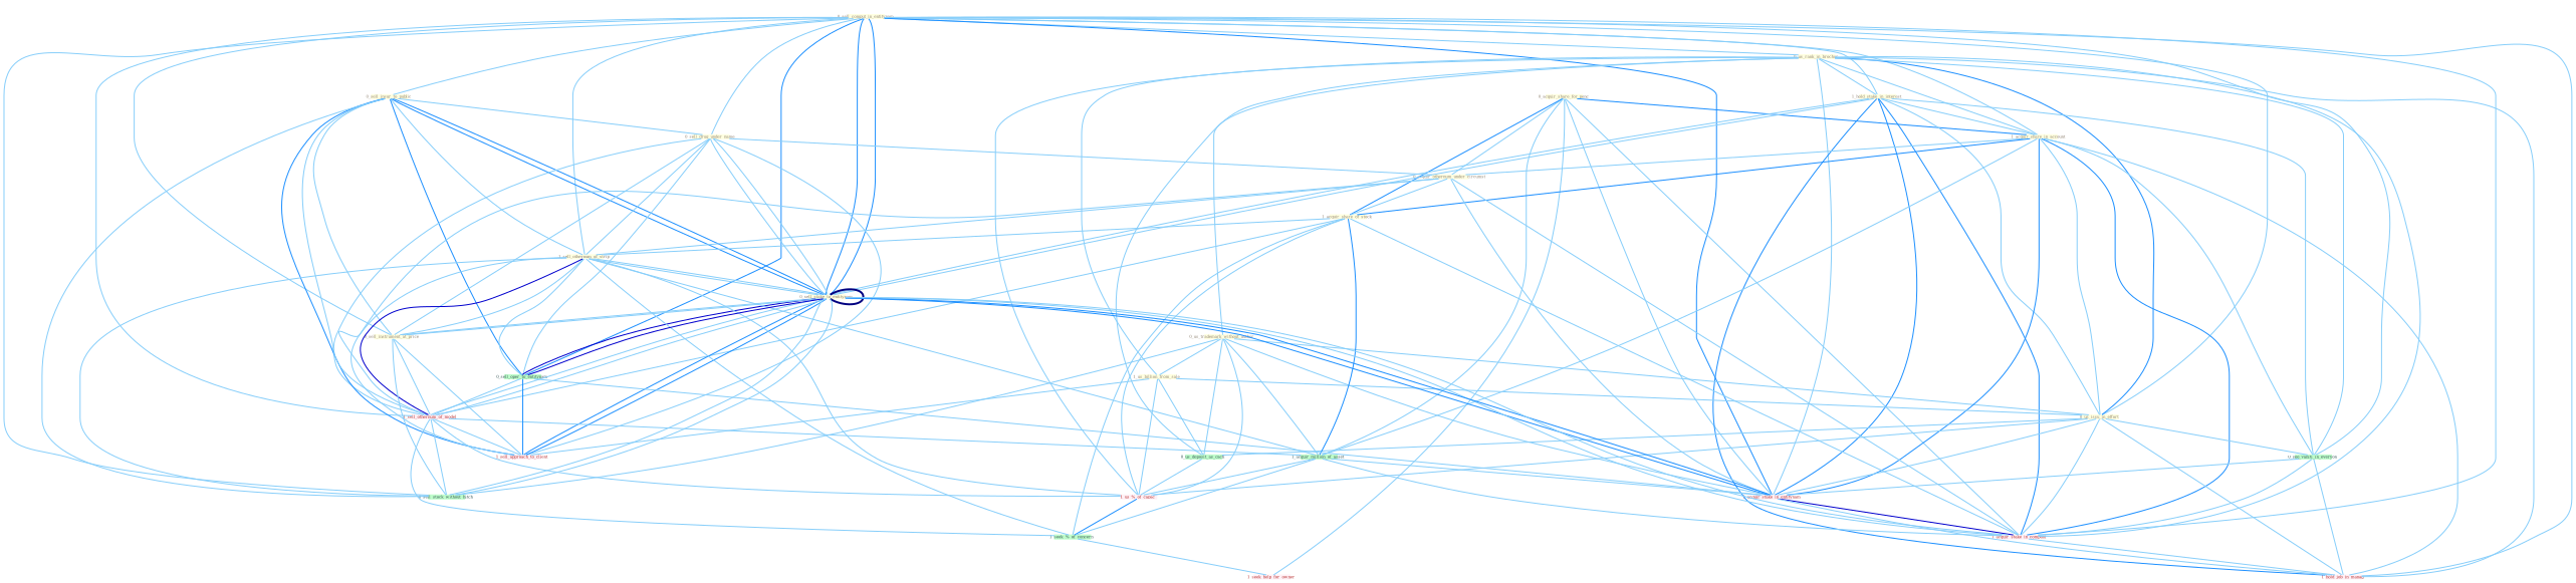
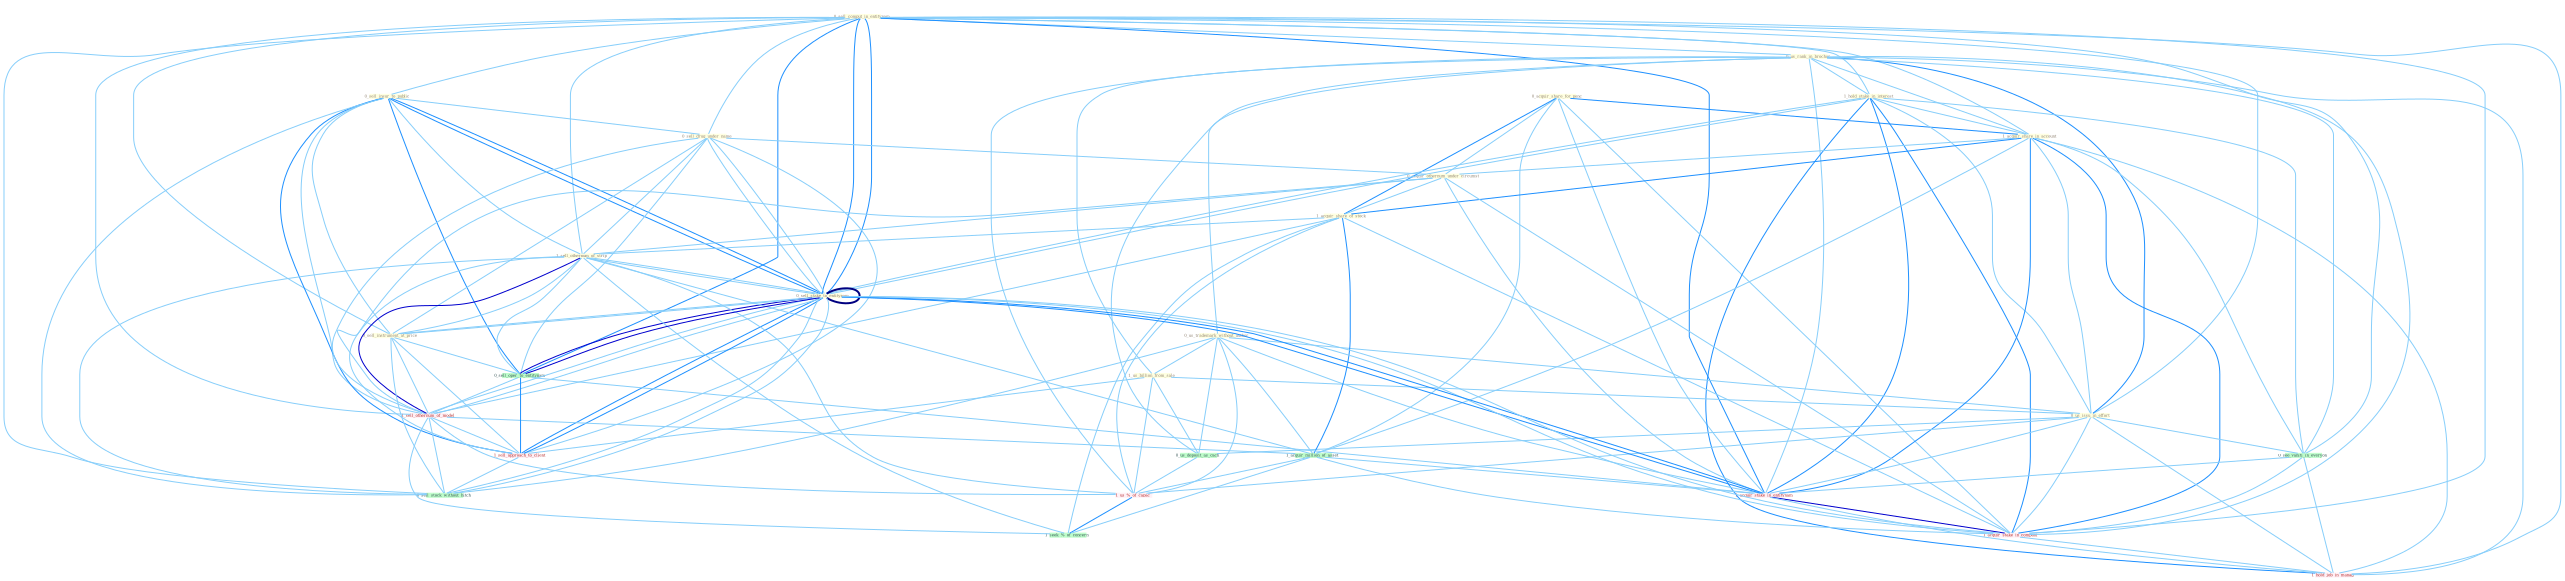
  graph {
    node [color="#ffffe0" fixedsize=true fontcolor="#8b7d6b" fontsize=4 shape=polygon style=filled]
    edge [color="#87cefa" w=1]
    "0_sell_comput_in_entitynam " [height=.06 width=.5]
    "0_sell_insur_to_public " [height=.06 width=.5]
    "0_us_rank_in_brochur " [height=.06 width=.5]
    "0_acquir_share_for_penc " [height=.06 width=.5]
    "1_hold_stake_in_interest " [height=.06 width=.5]
    "0_us_trademark_without_author " [height=.06 width=.5]
    "0_sell_drug_under_name " [height=.06 width=.5]
    "1_acquir_share_in_account " [height=.06 width=.5]
    "0_acquir_othernum_under_circumst " [height=.06 width=.5]
    "1_us_billion_from_sale " [height=.06 width=.5]
    "0_us_issu_in_effort " [height=.06 width=.5]
    "1_acquir_share_of_stock " [height=.06 width=.5]
    "0_sell_stake_to_entitynam " [height=.06 width=.5]
    "1_sell_othernum_of_strip " [height=.06 width=.5]
    "0_sell_instrument_at_price " [height=.06 width=.5]
    "1_sell_othernum_of_model " [color="#fff0f5" fontcolor="#b22222" height=.06 width=.5]
    "1_acquir_stake_in_entitynam " [color="#fff0f5" fontcolor="#b22222" height=.06 width=.5]
    "1_acquir_stake_in_compani " [color="#fff0f5" fontcolor="#b22222" height=.06 width=.5]
    "1_us_%_of_capac " [color="#fff0f5" fontcolor="#b22222" height=.06 width=.5]
    "1_sell_approach_to_client " [color="#fff0f5" fontcolor="#b22222" height=.06 width=.5]
    "1_hold_job_in_manag " [color="#fff0f5" fontcolor="#b22222" height=.06 width=.5]
-   "1_seek_help_for_owner " [color="#fff0f5" fontcolor="#b22222" height=.06 width=.5]
    "0_sell_oper_to_entitynam " [color="#BDFCC9" fontcolor="#2f4f4f" height=.06 width=.5]
    "0_see_vaniti_in_everyon " [color="#BDFCC9" fontcolor="#2f4f4f" height=.06 width=.5]
    "0_sell_stock_without_hitch " [color="#BDFCC9" fontcolor="#2f4f4f" height=.06 width=.5]
    "0_us_deposit_as_cach " [color="#BDFCC9" fontcolor="#2f4f4f" height=.06 width=.5]
    "1_acquir_million_of_asset " [color="#BDFCC9" fontcolor="#2f4f4f" height=.06 width=.5]
    "1_seek_%_of_concern " [color="#BDFCC9" fontcolor="#2f4f4f" height=.06 width=.5]
    subgraph sub_1 {
      "0_sell_comput_in_entitynam "
      "0_sell_insur_to_public "
      "0_us_rank_in_brochur "
      "0_acquir_share_for_penc "
      "1_hold_stake_in_interest "
      "0_us_trademark_without_author "
      "0_sell_drug_under_name "
      "1_acquir_share_in_account "
      "0_acquir_othernum_under_circumst "
      "1_us_billion_from_sale "
      "0_us_issu_in_effort "
      "1_acquir_share_of_stock "
      "0_sell_stake_to_entitynam "
      "1_sell_othernum_of_strip "
      "0_sell_instrument_at_price "
    }
    subgraph sub_2 {
      "1_sell_othernum_of_model "
      "1_acquir_stake_in_entitynam "
      "1_acquir_stake_in_compani "
      "1_us_%_of_capac "
      "1_sell_approach_to_client "
      "1_hold_job_in_manag "
-     "1_seek_help_for_owner "
    }
    "0_sell_comput_in_entitynam " -- "0_sell_insur_to_public "
    "0_sell_comput_in_entitynam " -- "0_us_rank_in_brochur "
    "0_sell_comput_in_entitynam " -- "1_hold_stake_in_interest "
    "0_sell_comput_in_entitynam " -- "0_sell_drug_under_name "
    "0_sell_comput_in_entitynam " -- "1_acquir_share_in_account "
    "0_sell_comput_in_entitynam " -- "0_us_issu_in_effort "
    "0_sell_comput_in_entitynam " -- "0_sell_stake_to_entitynam " [color="#1e90ff" w=2]
    "0_sell_comput_in_entitynam " -- "0_sell_stake_to_entitynam " [color="#1e90ff" w=2]
    "0_sell_comput_in_entitynam " -- "1_sell_othernum_of_strip "
    "0_sell_comput_in_entitynam " -- "0_sell_instrument_at_price "
    "0_sell_comput_in_entitynam " -- "1_sell_othernum_of_model "
    "0_sell_comput_in_entitynam " -- "1_acquir_stake_in_entitynam " [color="#1e90ff" w=2]
    "0_sell_comput_in_entitynam " -- "1_acquir_stake_in_compani "
    "0_sell_comput_in_entitynam " -- "1_hold_job_in_manag "
    "0_sell_comput_in_entitynam " -- "0_sell_oper_to_entitynam " [color="#1e90ff" w=2]
    "0_sell_comput_in_entitynam " -- "0_see_vaniti_in_everyon "
    "0_sell_comput_in_entitynam " -- "0_sell_stock_without_hitch "
    "0_sell_insur_to_public " -- "0_sell_drug_under_name "
    "0_sell_insur_to_public " -- "0_sell_stake_to_entitynam " [color="#1e90ff" w=2]
    "0_sell_insur_to_public " -- "0_sell_stake_to_entitynam " [color="#1e90ff" w=2]
    "0_sell_insur_to_public " -- "1_sell_othernum_of_strip "
    "0_sell_insur_to_public " -- "0_sell_instrument_at_price "
    "0_sell_insur_to_public " -- "1_sell_othernum_of_model "
    "0_sell_insur_to_public " -- "1_sell_approach_to_client " [color="#1e90ff" w=2]
    "0_sell_insur_to_public " -- "0_sell_oper_to_entitynam " [color="#1e90ff" w=2]
    "0_sell_insur_to_public " -- "0_sell_stock_without_hitch "
    "0_us_rank_in_brochur " -- "1_hold_stake_in_interest "
    "0_us_rank_in_brochur " -- "0_us_trademark_without_author "
    "0_us_rank_in_brochur " -- "1_acquir_share_in_account "
    "0_us_rank_in_brochur " -- "1_us_billion_from_sale "
    "0_us_rank_in_brochur " -- "0_us_issu_in_effort " [color="#1e90ff" w=2]
    "0_us_rank_in_brochur " -- "1_acquir_stake_in_entitynam "
    "0_us_rank_in_brochur " -- "1_acquir_stake_in_compani "
    "0_us_rank_in_brochur " -- "1_us_%_of_capac "
    "0_us_rank_in_brochur " -- "1_hold_job_in_manag "
    "0_us_rank_in_brochur " -- "0_see_vaniti_in_everyon "
    "0_us_rank_in_brochur " -- "0_us_deposit_as_cach "
    "0_acquir_share_for_penc " -- "1_acquir_share_in_account " [color="#1e90ff" w=2]
    "0_acquir_share_for_penc " -- "0_acquir_othernum_under_circumst "
    "0_acquir_share_for_penc " -- "1_acquir_share_of_stock " [color="#1e90ff" w=2]
    "0_acquir_share_for_penc " -- "1_acquir_stake_in_entitynam "
    "0_acquir_share_for_penc " -- "1_acquir_stake_in_compani "
-   "0_acquir_share_for_penc " -- "1_seek_help_for_owner "
    "0_acquir_share_for_penc " -- "1_acquir_million_of_asset "
    "1_hold_stake_in_interest " -- "1_acquir_share_in_account "
    "1_hold_stake_in_interest " -- "0_us_issu_in_effort "
    "1_hold_stake_in_interest " -- "0_sell_stake_to_entitynam "
    "1_hold_stake_in_interest " -- "0_sell_stake_to_entitynam "
    "1_hold_stake_in_interest " -- "1_acquir_stake_in_entitynam " [color="#1e90ff" w=2]
    "1_hold_stake_in_interest " -- "1_acquir_stake_in_compani " [color="#1e90ff" w=2]
    "1_hold_stake_in_interest " -- "1_hold_job_in_manag " [color="#1e90ff" w=2]
    "1_hold_stake_in_interest " -- "0_see_vaniti_in_everyon "
    "0_us_trademark_without_author " -- "1_us_billion_from_sale "
    "0_us_trademark_without_author " -- "0_us_issu_in_effort "
    "0_us_trademark_without_author " -- "1_acquir_stake_in_entitynam "
    "0_us_trademark_without_author " -- "1_us_%_of_capac "
    "0_us_trademark_without_author " -- "0_sell_stock_without_hitch "
    "0_us_trademark_without_author " -- "0_us_deposit_as_cach "
    "0_us_trademark_without_author " -- "1_acquir_million_of_asset "
    "0_sell_drug_under_name " -- "0_acquir_othernum_under_circumst "
    "0_sell_drug_under_name " -- "0_sell_stake_to_entitynam "
    "0_sell_drug_under_name " -- "0_sell_stake_to_entitynam "
    "0_sell_drug_under_name " -- "1_sell_othernum_of_strip "
    "0_sell_drug_under_name " -- "0_sell_instrument_at_price "
    "0_sell_drug_under_name " -- "1_sell_othernum_of_model "
    "0_sell_drug_under_name " -- "1_sell_approach_to_client "
    "0_sell_drug_under_name " -- "0_sell_oper_to_entitynam "
    "1_acquir_share_in_account " -- "0_acquir_othernum_under_circumst "
    "1_acquir_share_in_account " -- "0_us_issu_in_effort "
    "1_acquir_share_in_account " -- "1_acquir_share_of_stock " [color="#1e90ff" w=2]
    "1_acquir_share_in_account " -- "1_acquir_stake_in_entitynam " [color="#1e90ff" w=2]
    "1_acquir_share_in_account " -- "1_acquir_stake_in_compani " [color="#1e90ff" w=2]
    "1_acquir_share_in_account " -- "1_hold_job_in_manag "
    "1_acquir_share_in_account " -- "0_see_vaniti_in_everyon "
    "1_acquir_share_in_account " -- "1_acquir_million_of_asset "
    "0_acquir_othernum_under_circumst " -- "1_acquir_share_of_stock "
    "0_acquir_othernum_under_circumst " -- "1_sell_othernum_of_strip "
    "0_acquir_othernum_under_circumst " -- "1_sell_othernum_of_model "
    "0_acquir_othernum_under_circumst " -- "1_acquir_stake_in_entitynam "
    "0_acquir_othernum_under_circumst " -- "1_acquir_stake_in_compani "
    "1_us_billion_from_sale " -- "0_us_issu_in_effort "
    "1_us_billion_from_sale " -- "1_us_%_of_capac "
    "1_us_billion_from_sale " -- "1_sell_approach_to_client "
    "1_us_billion_from_sale " -- "0_us_deposit_as_cach "
    "0_us_issu_in_effort " -- "1_acquir_stake_in_entitynam "
    "0_us_issu_in_effort " -- "1_acquir_stake_in_compani "
    "0_us_issu_in_effort " -- "1_us_%_of_capac "
    "0_us_issu_in_effort " -- "1_hold_job_in_manag "
    "0_us_issu_in_effort " -- "0_see_vaniti_in_everyon "
    "0_us_issu_in_effort " -- "0_us_deposit_as_cach "
    "1_acquir_share_of_stock " -- "1_sell_othernum_of_strip "
    "1_acquir_share_of_stock " -- "1_sell_othernum_of_model "
    "1_acquir_share_of_stock " -- "1_acquir_stake_in_compani "
    "1_acquir_share_of_stock " -- "1_us_%_of_capac "
    "1_acquir_share_of_stock " -- "1_acquir_million_of_asset " [color="#1e90ff" w=2]
    "1_acquir_share_of_stock " -- "1_seek_%_of_concern "
    "0_sell_stake_to_entitynam " -- "0_sell_stake_to_entitynam " [color="#000080" style=bold w=4]
    "0_sell_stake_to_entitynam " -- "1_sell_othernum_of_strip "
    "0_sell_stake_to_entitynam " -- "0_sell_instrument_at_price "
    "0_sell_stake_to_entitynam " -- "1_sell_othernum_of_model "
    "0_sell_stake_to_entitynam " -- "1_acquir_stake_in_entitynam " [color="#1e90ff" w=2]
    "0_sell_stake_to_entitynam " -- "1_acquir_stake_in_compani "
    "0_sell_stake_to_entitynam " -- "1_sell_approach_to_client " [color="#1e90ff" w=2]
    "0_sell_stake_to_entitynam " -- "1_sell_approach_to_client " [color="#1e90ff" w=2]
    "0_sell_stake_to_entitynam " -- "0_sell_oper_to_entitynam " [color="#0000cd" w=3]
    "0_sell_stake_to_entitynam " -- "0_sell_stock_without_hitch "
    "0_sell_stake_to_entitynam " -- "0_sell_stock_without_hitch "
    "1_sell_othernum_of_strip " -- "0_sell_stake_to_entitynam "
    "1_sell_othernum_of_strip " -- "0_sell_instrument_at_price "
    "1_sell_othernum_of_strip " -- "1_sell_othernum_of_model " [color="#0000cd" w=3]
    "1_sell_othernum_of_strip " -- "1_us_%_of_capac "
    "1_sell_othernum_of_strip " -- "1_sell_approach_to_client "
    "1_sell_othernum_of_strip " -- "0_sell_oper_to_entitynam "
    "1_sell_othernum_of_strip " -- "0_sell_stock_without_hitch "
    "1_sell_othernum_of_strip " -- "1_acquir_million_of_asset "
    "1_sell_othernum_of_strip " -- "1_seek_%_of_concern "
    "0_sell_instrument_at_price " -- "0_sell_stake_to_entitynam "
    "0_sell_instrument_at_price " -- "1_sell_othernum_of_model "
    "0_sell_instrument_at_price " -- "1_sell_approach_to_client "
+   "0_sell_instrument_at_price " -- "0_sell_oper_to_entitynam "
    "0_sell_instrument_at_price " -- "0_sell_stock_without_hitch "
    "1_sell_othernum_of_model " -- "0_sell_stake_to_entitynam "
    "1_sell_othernum_of_model " -- "1_us_%_of_capac "
    "1_sell_othernum_of_model " -- "1_sell_approach_to_client "
    "1_sell_othernum_of_model " -- "0_sell_stock_without_hitch "
    "1_sell_othernum_of_model " -- "1_acquir_million_of_asset "
    "1_sell_othernum_of_model " -- "1_seek_%_of_concern "
    "1_acquir_stake_in_entitynam " -- "0_sell_stake_to_entitynam " [color="#1e90ff" w=2]
    "1_acquir_stake_in_entitynam " -- "1_acquir_stake_in_compani " [color="#0000cd" w=3]
    "1_acquir_stake_in_entitynam " -- "1_hold_job_in_manag "
    "1_acquir_stake_in_compani " -- "0_sell_stake_to_entitynam "
    "1_acquir_stake_in_compani " -- "1_hold_job_in_manag "
    "1_us_%_of_capac " -- "1_seek_%_of_concern " [color="#1e90ff" w=2]
+   "1_sell_approach_to_client " -- "0_sell_stock_without_hitch "
    "0_sell_oper_to_entitynam " -- "0_sell_stake_to_entitynam " [color="#0000cd" w=3]
    "0_sell_oper_to_entitynam " -- "1_sell_othernum_of_model "
    "0_sell_oper_to_entitynam " -- "1_acquir_stake_in_entitynam "
    "0_sell_oper_to_entitynam " -- "1_sell_approach_to_client " [color="#1e90ff" w=2]
    "0_see_vaniti_in_everyon " -- "1_acquir_stake_in_entitynam "
    "0_see_vaniti_in_everyon " -- "1_acquir_stake_in_compani "
    "0_see_vaniti_in_everyon " -- "1_hold_job_in_manag "
    "0_us_deposit_as_cach " -- "1_us_%_of_capac "
    "1_acquir_million_of_asset " -- "1_acquir_stake_in_entitynam "
    "1_acquir_million_of_asset " -- "1_acquir_stake_in_compani "
    "1_acquir_million_of_asset " -- "1_us_%_of_capac "
    "1_acquir_million_of_asset " -- "1_seek_%_of_concern "
-   "1_seek_%_of_concern " -- "1_seek_help_for_owner "
  }
